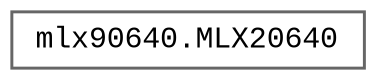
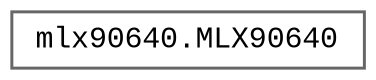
  digraph {
    rankdir=LR
    fontname="Liberation Mono"
-   n1 [color=grey40 fillcolor=white fontname="Liberation Mono" fontsize=10 height=0.2 label="mlx90640.MLX20640" shape=box style=filled width=0.4]
+   n1 [color=grey40 fillcolor=white fontname="Liberation Mono" fontsize=10 height=0.2 label="mlx90640.MLX90640" shape=box style=filled width=0.4]
  }
